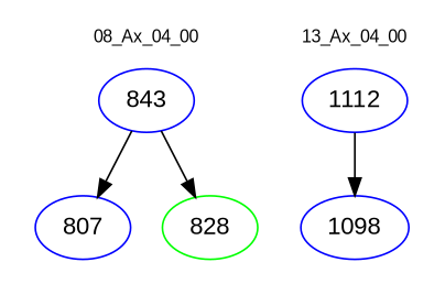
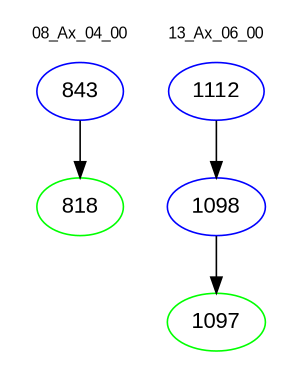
  digraph {
    fontname="Liberation Sans"
    node [color=blue fontname="Liberation Sans"]
    edge [color=black fontname="Liberation Sans"]
    n1 [label=843]
-   n2 [label=807]
-   n3 [color=green label=828]
+   n3 [color=green label=818]
    n4 [label=1098]
+   n5 [color=green label=1097]
    n6 [label=1112]
    subgraph cluster_1 {
      color=white
      fontsize=10
      label="08_Ax_04_00"
      n1
-     n2
      n3
    }
    subgraph cluster_2 {
      color=white
      fontsize=10
-     label="13_Ax_04_00"
+     label="13_Ax_06_00"
      n4
+     n5
      n6
    }
-   n1 -> n2
    n1 -> n3
+   n4 -> n5
    n6 -> n4
  }
